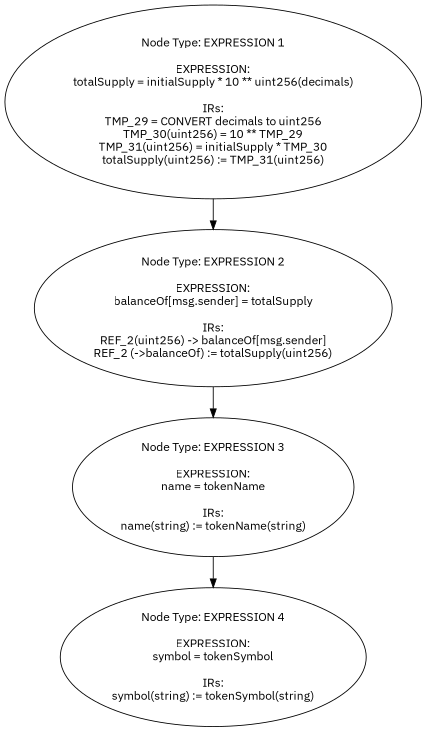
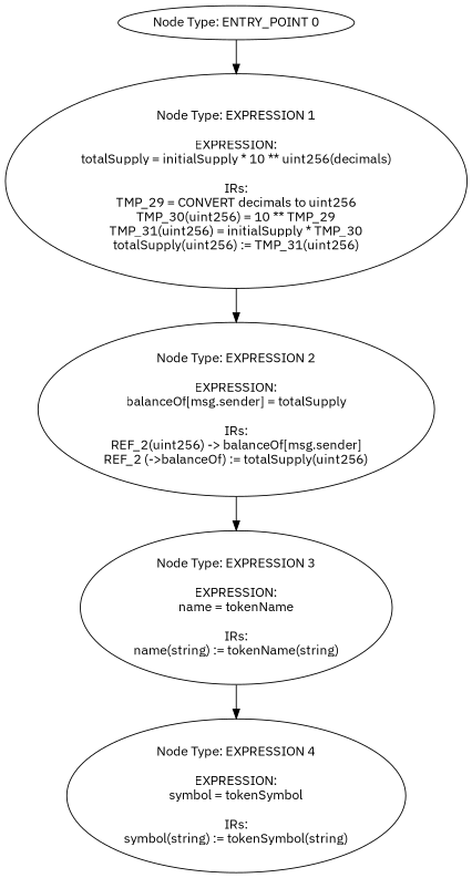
  digraph {
    fontname="IBM Plex Sans"
    node [fontname="IBM Plex Sans"]
    edge [fontname="IBM Plex Sans"]
+   n1 [label="Node Type: ENTRY_POINT 0\n"]
    n2 [label="Node Type: EXPRESSION 1\n\nEXPRESSION:\ntotalSupply = initialSupply * 10 ** uint256(decimals)\n\nIRs:\nTMP_29 = CONVERT decimals to uint256\nTMP_30(uint256) = 10 ** TMP_29\nTMP_31(uint256) = initialSupply * TMP_30\ntotalSupply(uint256) := TMP_31(uint256)"]
    n3 [label="Node Type: EXPRESSION 2\n\nEXPRESSION:\nbalanceOf[msg.sender] = totalSupply\n\nIRs:\nREF_2(uint256) -> balanceOf[msg.sender]\nREF_2 (->balanceOf) := totalSupply(uint256)"]
    n4 [label="Node Type: EXPRESSION 3\n\nEXPRESSION:\nname = tokenName\n\nIRs:\nname(string) := tokenName(string)"]
    n5 [label="Node Type: EXPRESSION 4\n\nEXPRESSION:\nsymbol = tokenSymbol\n\nIRs:\nsymbol(string) := tokenSymbol(string)"]
+   n1 -> n2
    n2 -> n3
    n3 -> n4
    n4 -> n5
  }
